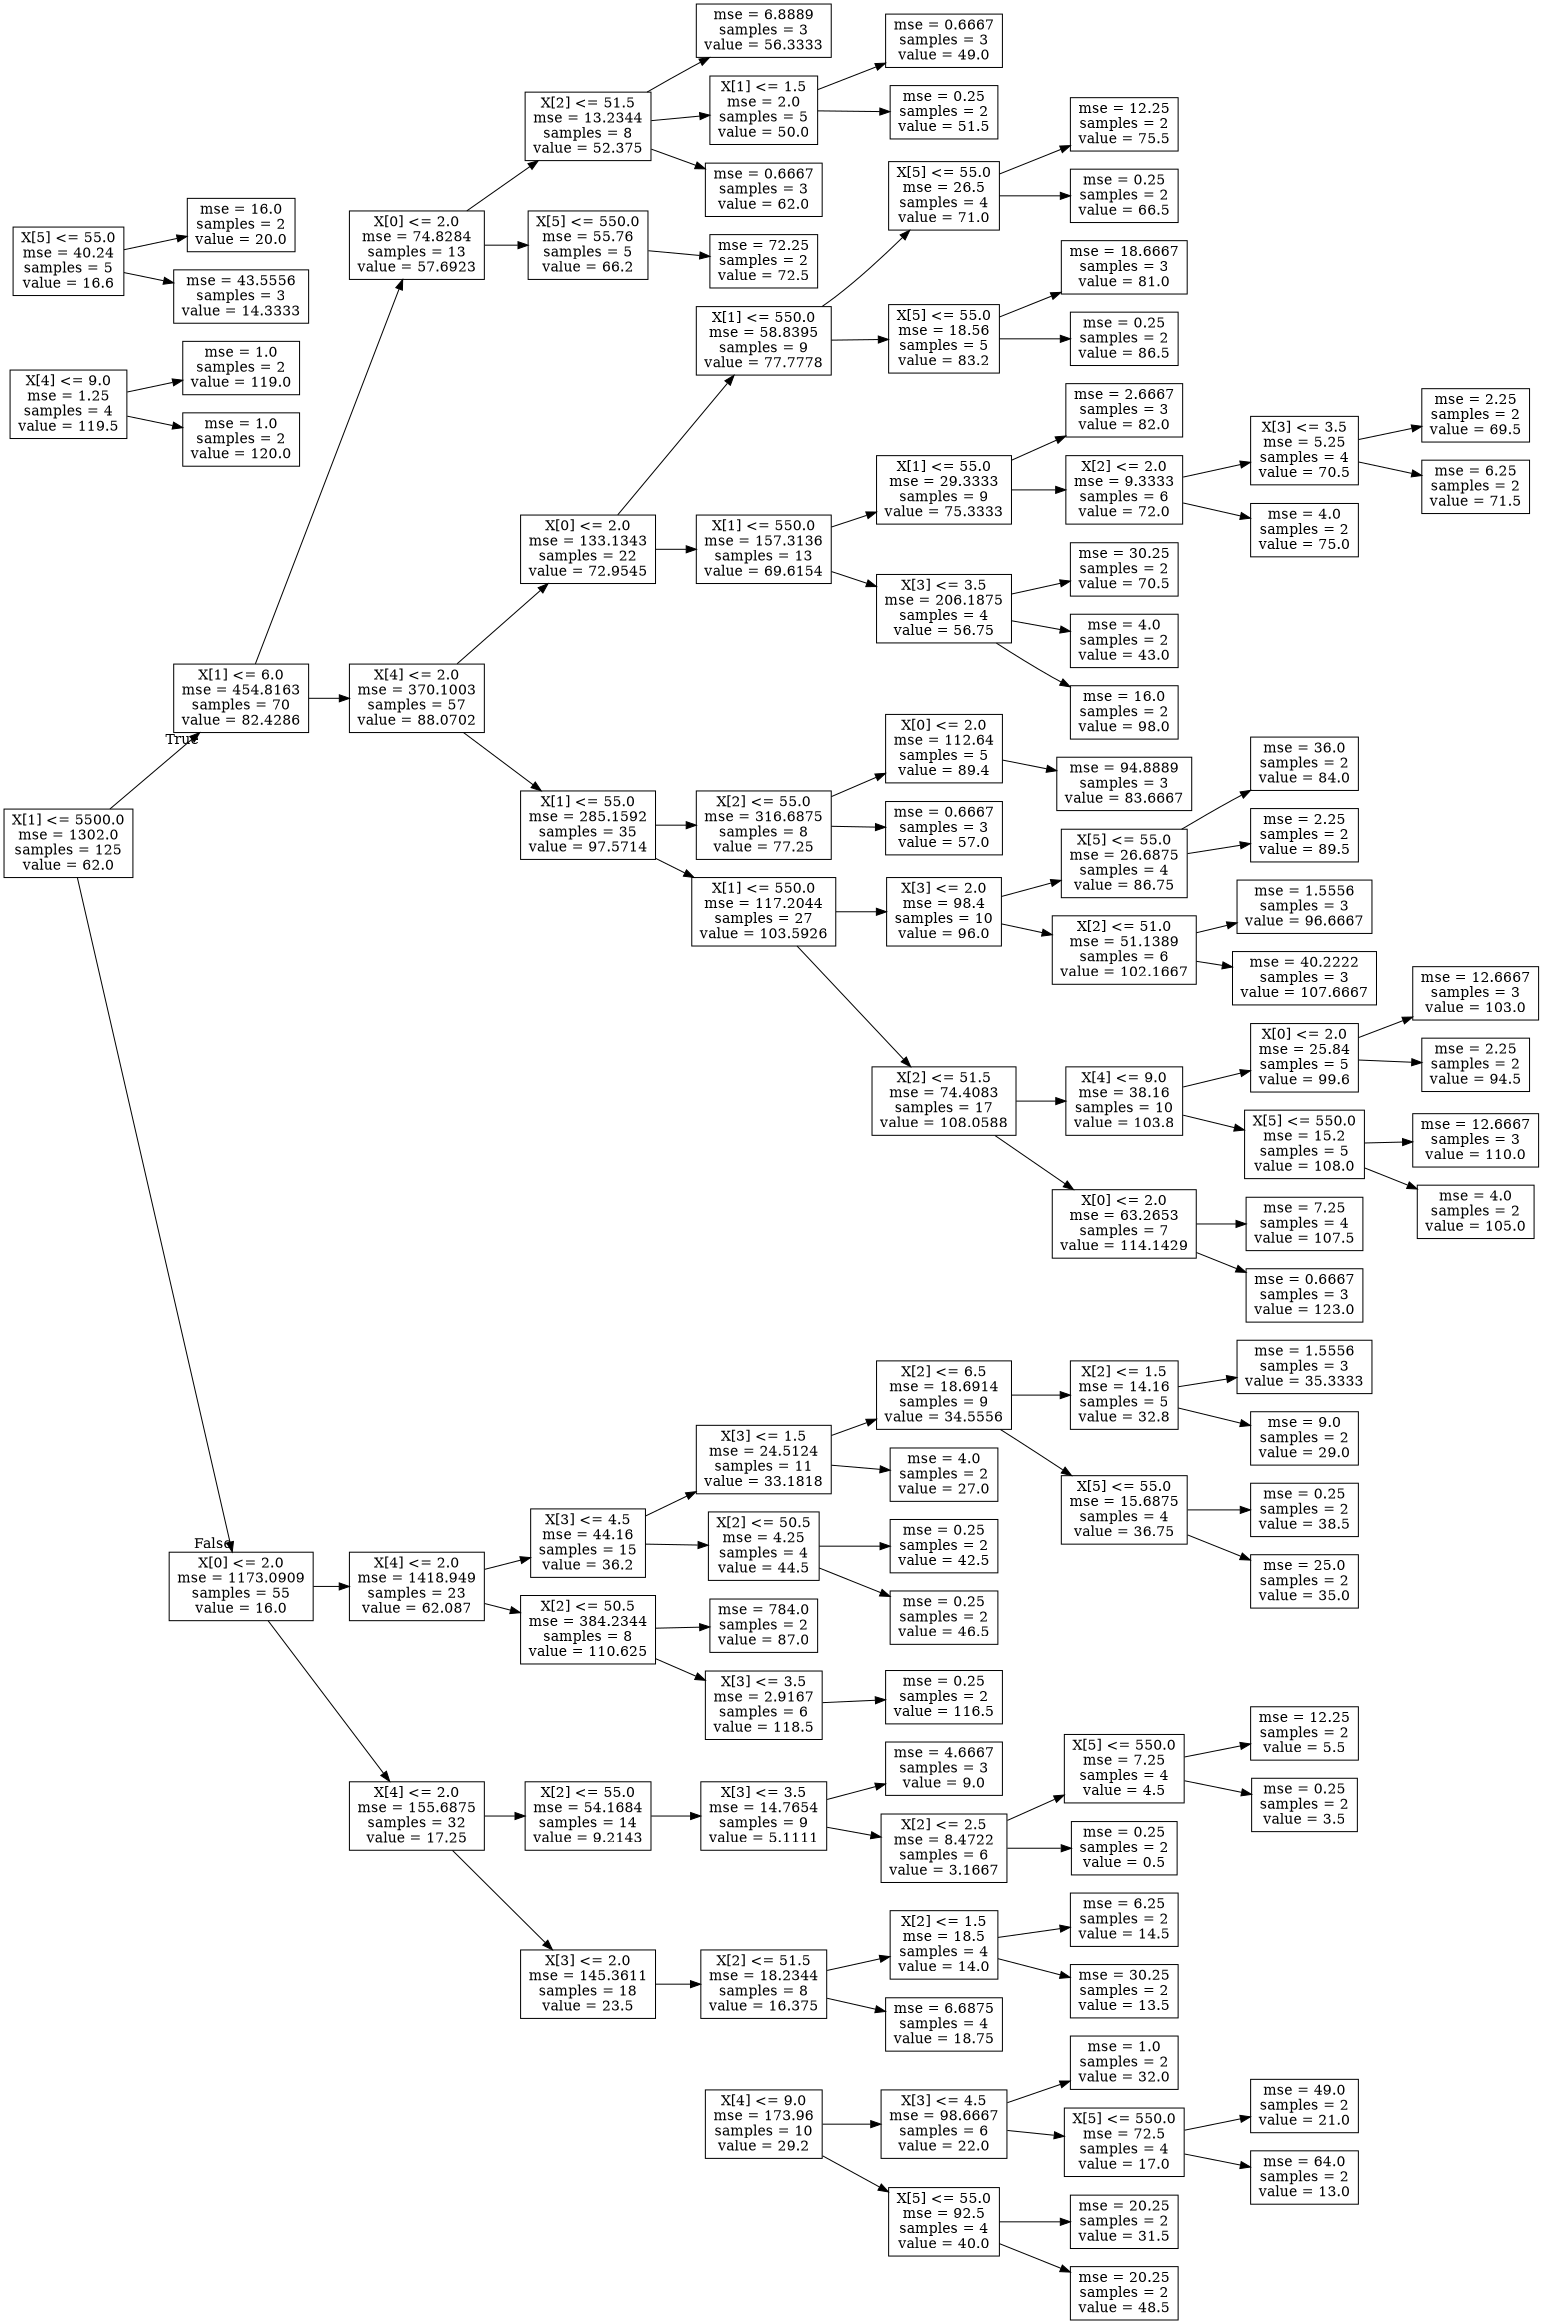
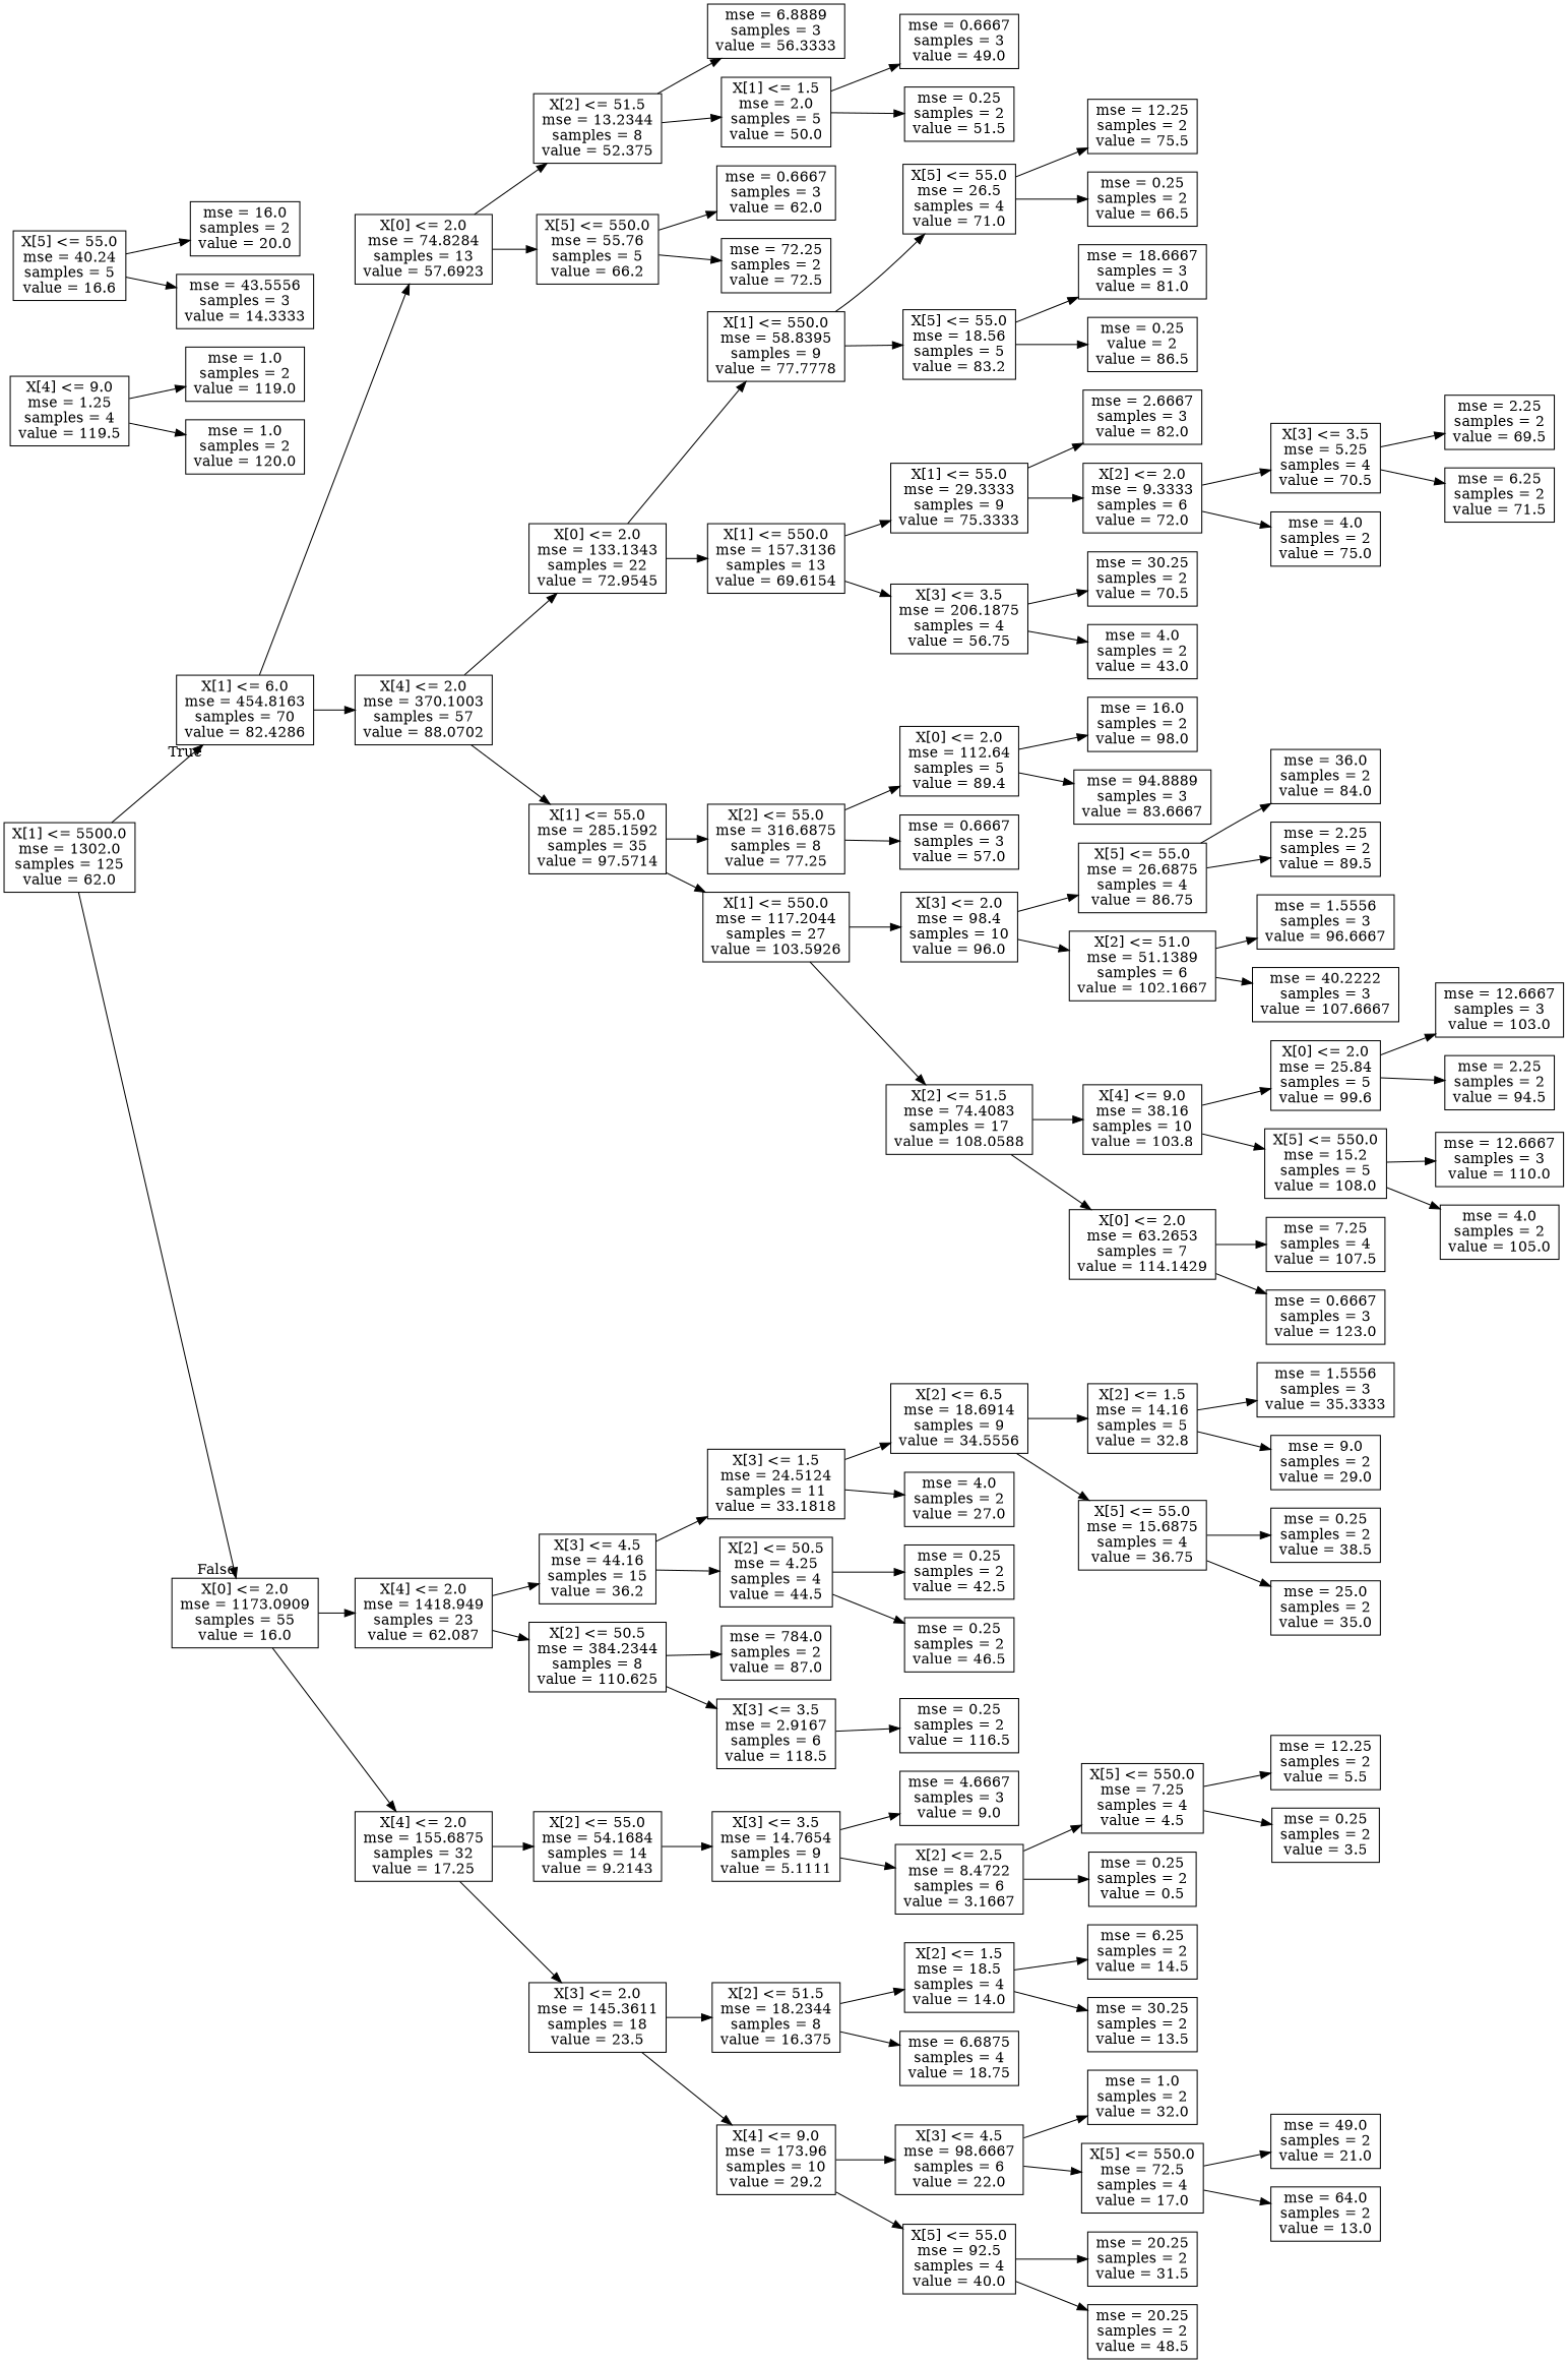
  digraph {
    rankdir=LR
    node [shape=box]
    n1 [label="X[1] <= 5500.0\nmse = 1302.0\nsamples = 125\nvalue = 62.0"]
    n2 [label="X[1] <= 6.0\nmse = 454.8163\nsamples = 70\nvalue = 82.4286"]
    n3 [label="X[0] <= 2.0\nmse = 1173.0909\nsamples = 55\nvalue = 16.0"]
    n4 [label="X[0] <= 2.0\nmse = 74.8284\nsamples = 13\nvalue = 57.6923"]
    n5 [label="X[4] <= 2.0\nmse = 370.1003\nsamples = 57\nvalue = 88.0702"]
    n6 [label="X[4] <= 2.0\nmse = 1418.949\nsamples = 23\nvalue = 62.087"]
    n7 [label="X[4] <= 2.0\nmse = 155.6875\nsamples = 32\nvalue = 17.25"]
    n8 [label="X[2] <= 51.5\nmse = 13.2344\nsamples = 8\nvalue = 52.375"]
    n9 [label="X[5] <= 550.0\nmse = 55.76\nsamples = 5\nvalue = 66.2"]
    n10 [label="X[0] <= 2.0\nmse = 133.1343\nsamples = 22\nvalue = 72.9545"]
    n11 [label="X[1] <= 55.0\nmse = 285.1592\nsamples = 35\nvalue = 97.5714"]
    n12 [label="mse = 6.8889\nsamples = 3\nvalue = 56.3333"]
    n13 [label="X[1] <= 1.5\nmse = 2.0\nsamples = 5\nvalue = 50.0"]
    n14 [label="mse = 0.6667\nsamples = 3\nvalue = 62.0"]
    n15 [label="mse = 72.25\nsamples = 2\nvalue = 72.5"]
    n16 [label="mse = 0.6667\nsamples = 3\nvalue = 49.0"]
    n17 [label="mse = 0.25\nsamples = 2\nvalue = 51.5"]
    n18 [label="X[1] <= 550.0\nmse = 58.8395\nsamples = 9\nvalue = 77.7778"]
    n19 [label="X[1] <= 550.0\nmse = 157.3136\nsamples = 13\nvalue = 69.6154"]
    n20 [label="X[2] <= 55.0\nmse = 316.6875\nsamples = 8\nvalue = 77.25"]
    n21 [label="X[1] <= 550.0\nmse = 117.2044\nsamples = 27\nvalue = 103.5926"]
    n22 [label="X[5] <= 55.0\nmse = 26.5\nsamples = 4\nvalue = 71.0"]
    n23 [label="X[5] <= 55.0\nmse = 18.56\nsamples = 5\nvalue = 83.2"]
    n24 [label="X[1] <= 55.0\nmse = 29.3333\nsamples = 9\nvalue = 75.3333"]
    n25 [label="X[3] <= 3.5\nmse = 206.1875\nsamples = 4\nvalue = 56.75"]
    n26 [label="mse = 12.25\nsamples = 2\nvalue = 75.5"]
    n27 [label="mse = 0.25\nsamples = 2\nvalue = 66.5"]
    n28 [label="mse = 18.6667\nsamples = 3\nvalue = 81.0"]
-   n29 [label="mse = 0.25\nsamples = 2\nvalue = 86.5"]
+   n29 [label="mse = 0.25\nvalue = 2\nvalue = 86.5"]
    n30 [label="mse = 2.6667\nsamples = 3\nvalue = 82.0"]
    n31 [label="X[2] <= 2.0\nmse = 9.3333\nsamples = 6\nvalue = 72.0"]
    n32 [label="mse = 30.25\nsamples = 2\nvalue = 70.5"]
    n33 [label="mse = 4.0\nsamples = 2\nvalue = 43.0"]
    n34 [label="X[3] <= 3.5\nmse = 5.25\nsamples = 4\nvalue = 70.5"]
    n35 [label="mse = 4.0\nsamples = 2\nvalue = 75.0"]
    n36 [label="mse = 2.25\nsamples = 2\nvalue = 69.5"]
    n37 [label="mse = 6.25\nsamples = 2\nvalue = 71.5"]
    n38 [label="X[0] <= 2.0\nmse = 112.64\nsamples = 5\nvalue = 89.4"]
    n39 [label="mse = 0.6667\nsamples = 3\nvalue = 57.0"]
    n40 [label="X[3] <= 2.0\nmse = 98.4\nsamples = 10\nvalue = 96.0"]
    n41 [label="X[2] <= 51.5\nmse = 74.4083\nsamples = 17\nvalue = 108.0588"]
    n42 [label="mse = 94.8889\nsamples = 3\nvalue = 83.6667"]
    n43 [label="mse = 16.0\nsamples = 2\nvalue = 98.0"]
    n44 [label="X[5] <= 55.0\nmse = 26.6875\nsamples = 4\nvalue = 86.75"]
    n45 [label="X[2] <= 51.0\nmse = 51.1389\nsamples = 6\nvalue = 102.1667"]
    n46 [label="X[4] <= 9.0\nmse = 38.16\nsamples = 10\nvalue = 103.8"]
    n47 [label="X[0] <= 2.0\nmse = 63.2653\nsamples = 7\nvalue = 114.1429"]
    n48 [label="mse = 36.0\nsamples = 2\nvalue = 84.0"]
    n49 [label="mse = 2.25\nsamples = 2\nvalue = 89.5"]
    n50 [label="mse = 1.5556\nsamples = 3\nvalue = 96.6667"]
    n51 [label="mse = 40.2222\nsamples = 3\nvalue = 107.6667"]
    n52 [label="X[0] <= 2.0\nmse = 25.84\nsamples = 5\nvalue = 99.6"]
    n53 [label="X[5] <= 550.0\nmse = 15.2\nsamples = 5\nvalue = 108.0"]
    n54 [label="mse = 7.25\nsamples = 4\nvalue = 107.5"]
    n55 [label="mse = 0.6667\nsamples = 3\nvalue = 123.0"]
    n56 [label="mse = 12.6667\nsamples = 3\nvalue = 103.0"]
    n57 [label="mse = 2.25\nsamples = 2\nvalue = 94.5"]
    n58 [label="mse = 12.6667\nsamples = 3\nvalue = 110.0"]
    n59 [label="mse = 4.0\nsamples = 2\nvalue = 105.0"]
    n60 [label="X[3] <= 4.5\nmse = 44.16\nsamples = 15\nvalue = 36.2"]
    n61 [label="X[2] <= 50.5\nmse = 384.2344\nsamples = 8\nvalue = 110.625"]
    n62 [label="X[2] <= 55.0\nmse = 54.1684\nsamples = 14\nvalue = 9.2143"]
    n63 [label="X[3] <= 2.0\nmse = 145.3611\nsamples = 18\nvalue = 23.5"]
    n64 [label="X[3] <= 1.5\nmse = 24.5124\nsamples = 11\nvalue = 33.1818"]
    n65 [label="X[2] <= 50.5\nmse = 4.25\nsamples = 4\nvalue = 44.5"]
    n66 [label="mse = 784.0\nsamples = 2\nvalue = 87.0"]
    n67 [label="X[3] <= 3.5\nmse = 2.9167\nsamples = 6\nvalue = 118.5"]
    n68 [label="X[2] <= 6.5\nmse = 18.6914\nsamples = 9\nvalue = 34.5556"]
    n69 [label="mse = 4.0\nsamples = 2\nvalue = 27.0"]
    n70 [label="mse = 0.25\nsamples = 2\nvalue = 42.5"]
    n71 [label="mse = 0.25\nsamples = 2\nvalue = 46.5"]
    n72 [label="X[2] <= 1.5\nmse = 14.16\nsamples = 5\nvalue = 32.8"]
    n73 [label="X[5] <= 55.0\nmse = 15.6875\nsamples = 4\nvalue = 36.75"]
    n74 [label="mse = 1.5556\nsamples = 3\nvalue = 35.3333"]
    n75 [label="mse = 9.0\nsamples = 2\nvalue = 29.0"]
    n76 [label="mse = 0.25\nsamples = 2\nvalue = 38.5"]
    n77 [label="mse = 25.0\nsamples = 2\nvalue = 35.0"]
    n78 [label="mse = 0.25\nsamples = 2\nvalue = 116.5"]
    n79 [label="X[4] <= 9.0\nmse = 1.25\nsamples = 4\nvalue = 119.5"]
    n80 [label="mse = 1.0\nsamples = 2\nvalue = 119.0"]
    n81 [label="mse = 1.0\nsamples = 2\nvalue = 120.0"]
    n82 [label="X[3] <= 3.5\nmse = 14.7654\nsamples = 9\nvalue = 5.1111"]
    n83 [label="X[2] <= 51.5\nmse = 18.2344\nsamples = 8\nvalue = 16.375"]
    n84 [label="X[4] <= 9.0\nmse = 173.96\nsamples = 10\nvalue = 29.2"]
    n85 [label="mse = 4.6667\nsamples = 3\nvalue = 9.0"]
    n86 [label="X[2] <= 2.5\nmse = 8.4722\nsamples = 6\nvalue = 3.1667"]
    n87 [label="X[5] <= 55.0\nmse = 40.24\nsamples = 5\nvalue = 16.6"]
    n88 [label="mse = 16.0\nsamples = 2\nvalue = 20.0"]
    n89 [label="mse = 43.5556\nsamples = 3\nvalue = 14.3333"]
    n90 [label="X[5] <= 550.0\nmse = 7.25\nsamples = 4\nvalue = 4.5"]
    n91 [label="mse = 0.25\nsamples = 2\nvalue = 0.5"]
    n92 [label="mse = 12.25\nsamples = 2\nvalue = 5.5"]
    n93 [label="mse = 0.25\nsamples = 2\nvalue = 3.5"]
    n94 [label="X[2] <= 1.5\nmse = 18.5\nsamples = 4\nvalue = 14.0"]
    n95 [label="mse = 6.6875\nsamples = 4\nvalue = 18.75"]
    n96 [label="X[3] <= 4.5\nmse = 98.6667\nsamples = 6\nvalue = 22.0"]
    n97 [label="X[5] <= 55.0\nmse = 92.5\nsamples = 4\nvalue = 40.0"]
    n98 [label="mse = 6.25\nsamples = 2\nvalue = 14.5"]
    n99 [label="mse = 30.25\nsamples = 2\nvalue = 13.5"]
    n100 [label="mse = 1.0\nsamples = 2\nvalue = 32.0"]
    n101 [label="X[5] <= 550.0\nmse = 72.5\nsamples = 4\nvalue = 17.0"]
    n102 [label="mse = 20.25\nsamples = 2\nvalue = 31.5"]
    n103 [label="mse = 20.25\nsamples = 2\nvalue = 48.5"]
    n104 [label="mse = 49.0\nsamples = 2\nvalue = 21.0"]
    n105 [label="mse = 64.0\nsamples = 2\nvalue = 13.0"]
    n1 -> n2 [headlabel=True labelangle=45 labeldistance=2.5]
    n1 -> n3 [headlabel=False labelangle=-45 labeldistance=2.5]
    n2 -> n4
    n2 -> n5
    n3 -> n6
    n3 -> n7
    n4 -> n8
    n4 -> n9
    n5 -> n10
    n5 -> n11
    n6 -> n60
    n6 -> n61
    n7 -> n62
    n7 -> n63
    n8 -> n12
    n8 -> n13
-   n8 -> n14
+   n9 -> n14
    n9 -> n15
    n10 -> n18
    n10 -> n19
    n11 -> n20
    n11 -> n21
    n13 -> n16
    n13 -> n17
    n18 -> n22
    n18 -> n23
    n19 -> n24
    n19 -> n25
    n20 -> n38
    n20 -> n39
    n21 -> n40
    n21 -> n41
    n22 -> n26
    n22 -> n27
    n23 -> n28
    n23 -> n29
    n24 -> n30
    n24 -> n31
    n25 -> n32
    n25 -> n33
    n31 -> n34
    n31 -> n35
    n34 -> n36
    n34 -> n37
    n38 -> n42
-   n25 -> n43
+   n38 -> n43
    n40 -> n44
    n40 -> n45
    n41 -> n46
    n41 -> n47
    n44 -> n48
    n44 -> n49
    n45 -> n50
    n45 -> n51
    n46 -> n52
    n46 -> n53
    n47 -> n54
    n47 -> n55
    n52 -> n56
    n52 -> n57
    n53 -> n58
    n53 -> n59
    n60 -> n64
    n60 -> n65
    n61 -> n66
    n61 -> n67
    n62 -> n82
    n63 -> n83
+   n63 -> n84
    n64 -> n68
    n64 -> n69
    n65 -> n70
    n65 -> n71
    n67 -> n78
    n68 -> n72
    n68 -> n73
    n72 -> n74
    n72 -> n75
    n73 -> n76
    n73 -> n77
    n79 -> n80
    n79 -> n81
    n82 -> n85
    n82 -> n86
    n83 -> n94
    n83 -> n95
    n84 -> n96
    n84 -> n97
    n86 -> n90
    n86 -> n91
    n87 -> n88
    n87 -> n89
    n90 -> n92
    n90 -> n93
    n94 -> n98
    n94 -> n99
    n96 -> n100
    n96 -> n101
    n97 -> n102
    n97 -> n103
    n101 -> n104
    n101 -> n105
  }
